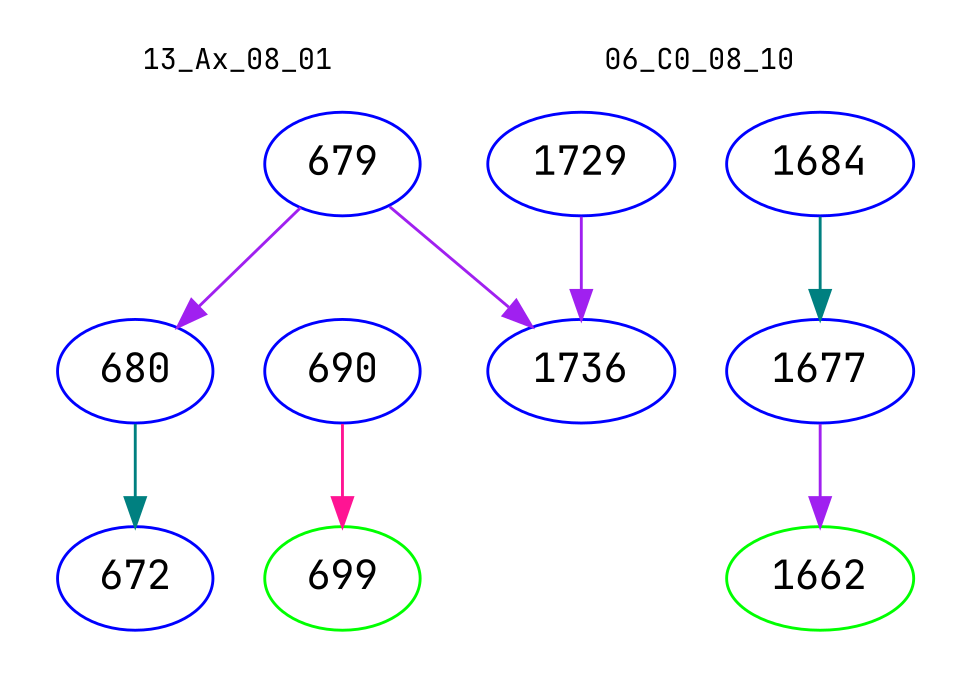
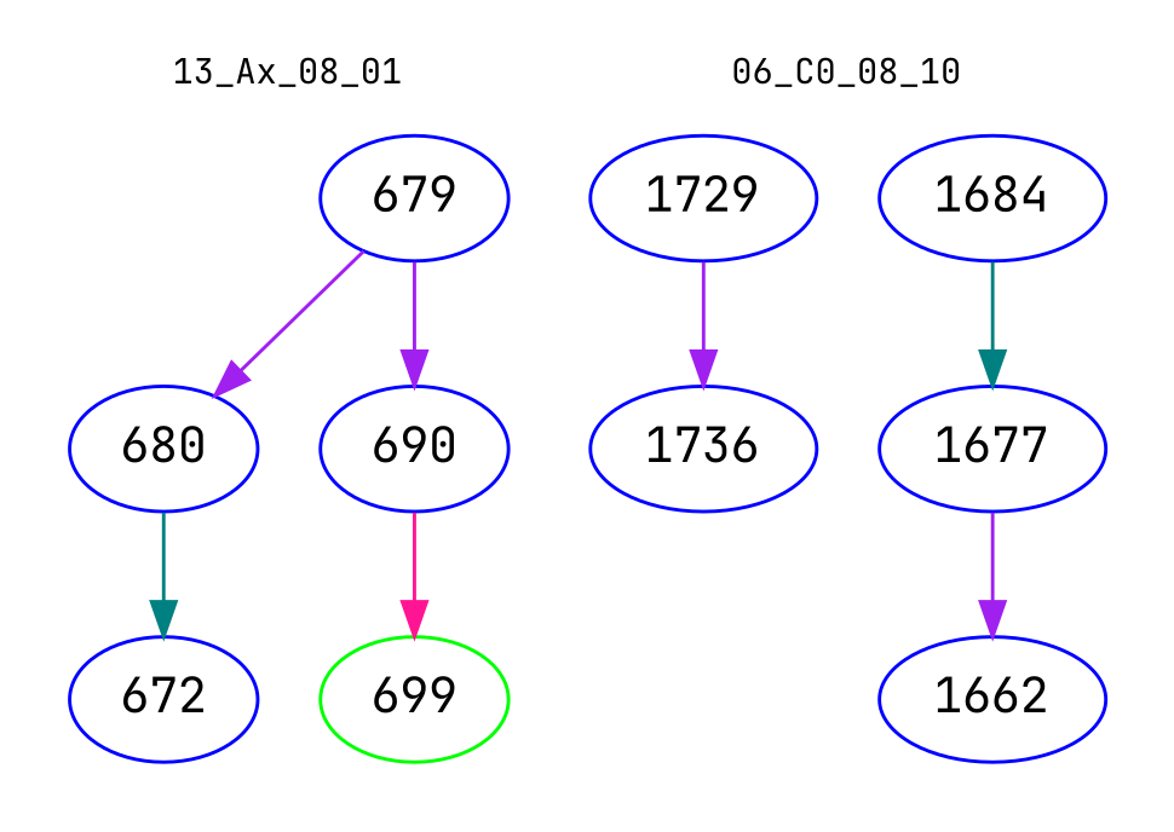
  digraph {
    fontname="JetBrains Mono"
    node [color=blue fontname="JetBrains Mono"]
    edge [color=purple fontname="JetBrains Mono"]
    n1 [label=679]
    n2 [label=680]
    n3 [label=690]
    n4 [label=672]
    n5 [color=green label=699]
    n6 [label=1684]
    n7 [label=1677]
    n8 [label=1729]
-   n9 [color=green label=1662]
+   n9 [label=1662]
    n10 [label=1736]
    subgraph cluster_1 {
      color=white
      fontsize=10
      label="13_Ax_08_01"
      n1
      n2
      n3
      n4
      n5
    }
    subgraph cluster_2 {
      color=white
      fontsize=10
      label="06_C0_08_10"
      n6
      n7
      n8
      n9
      n10
    }
    n1 -> n2
-   n1 -> n10
+   n1 -> n3
    n2 -> n4 [color=teal]
    n3 -> n5 [color=deeppink]
    n6 -> n7 [color=teal]
    n7 -> n9
    n8 -> n10
  }
